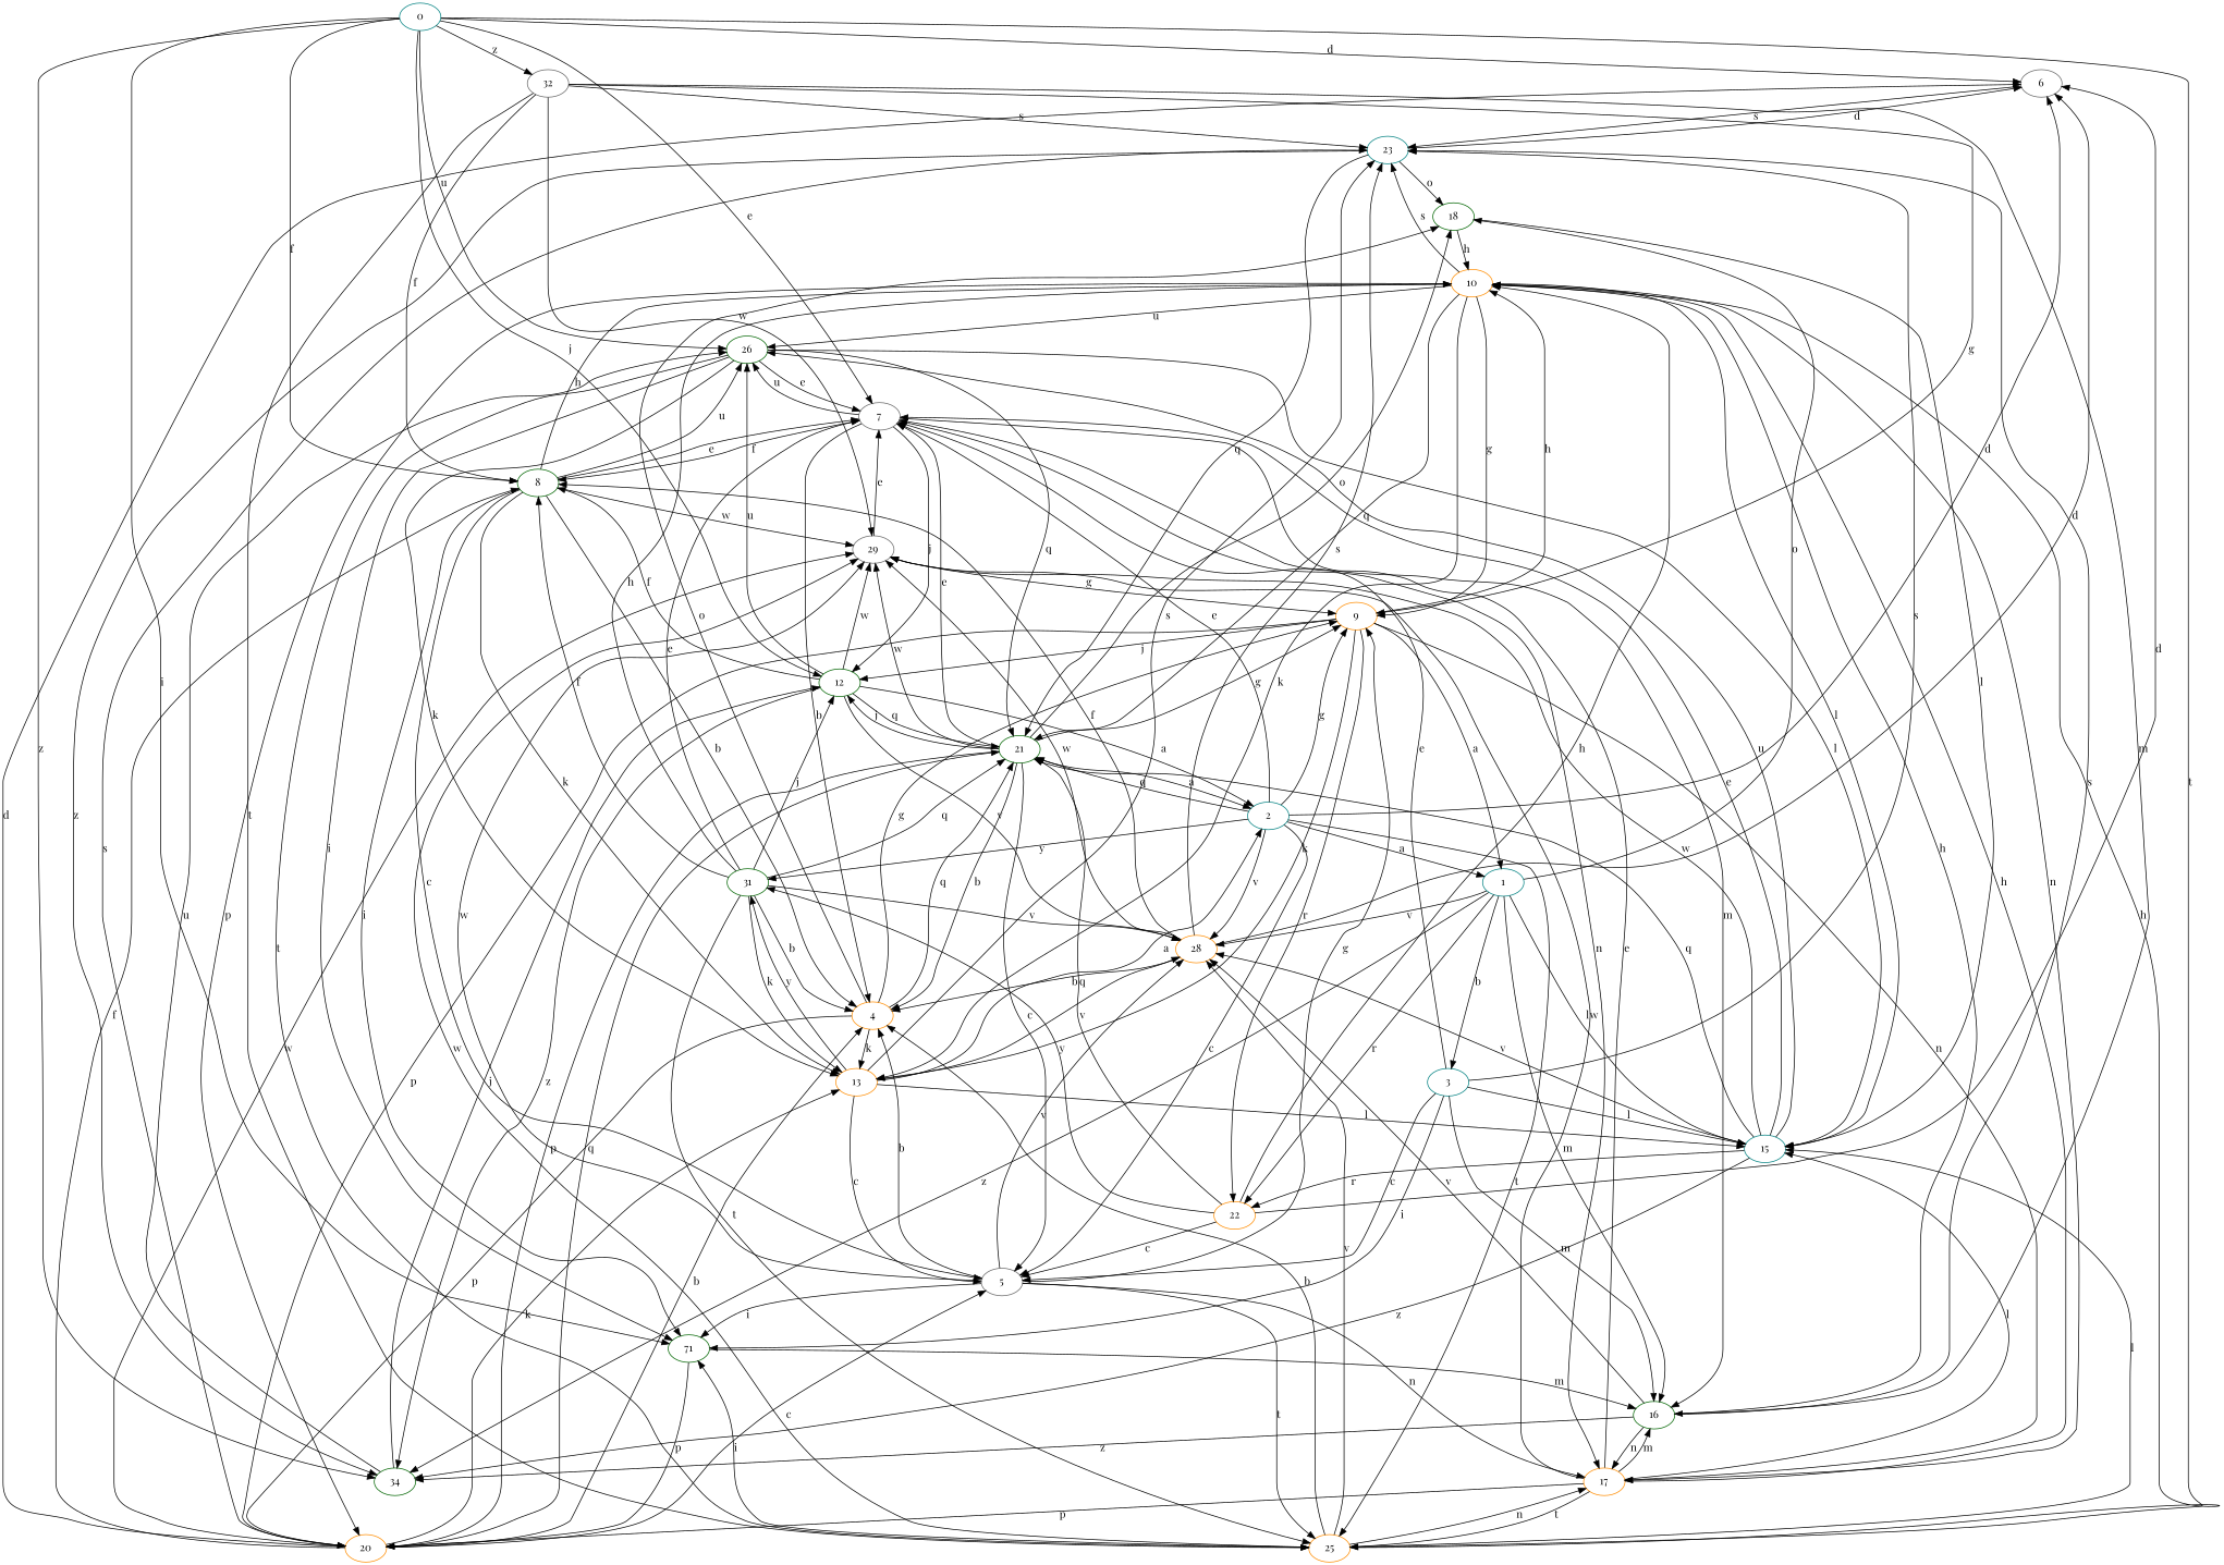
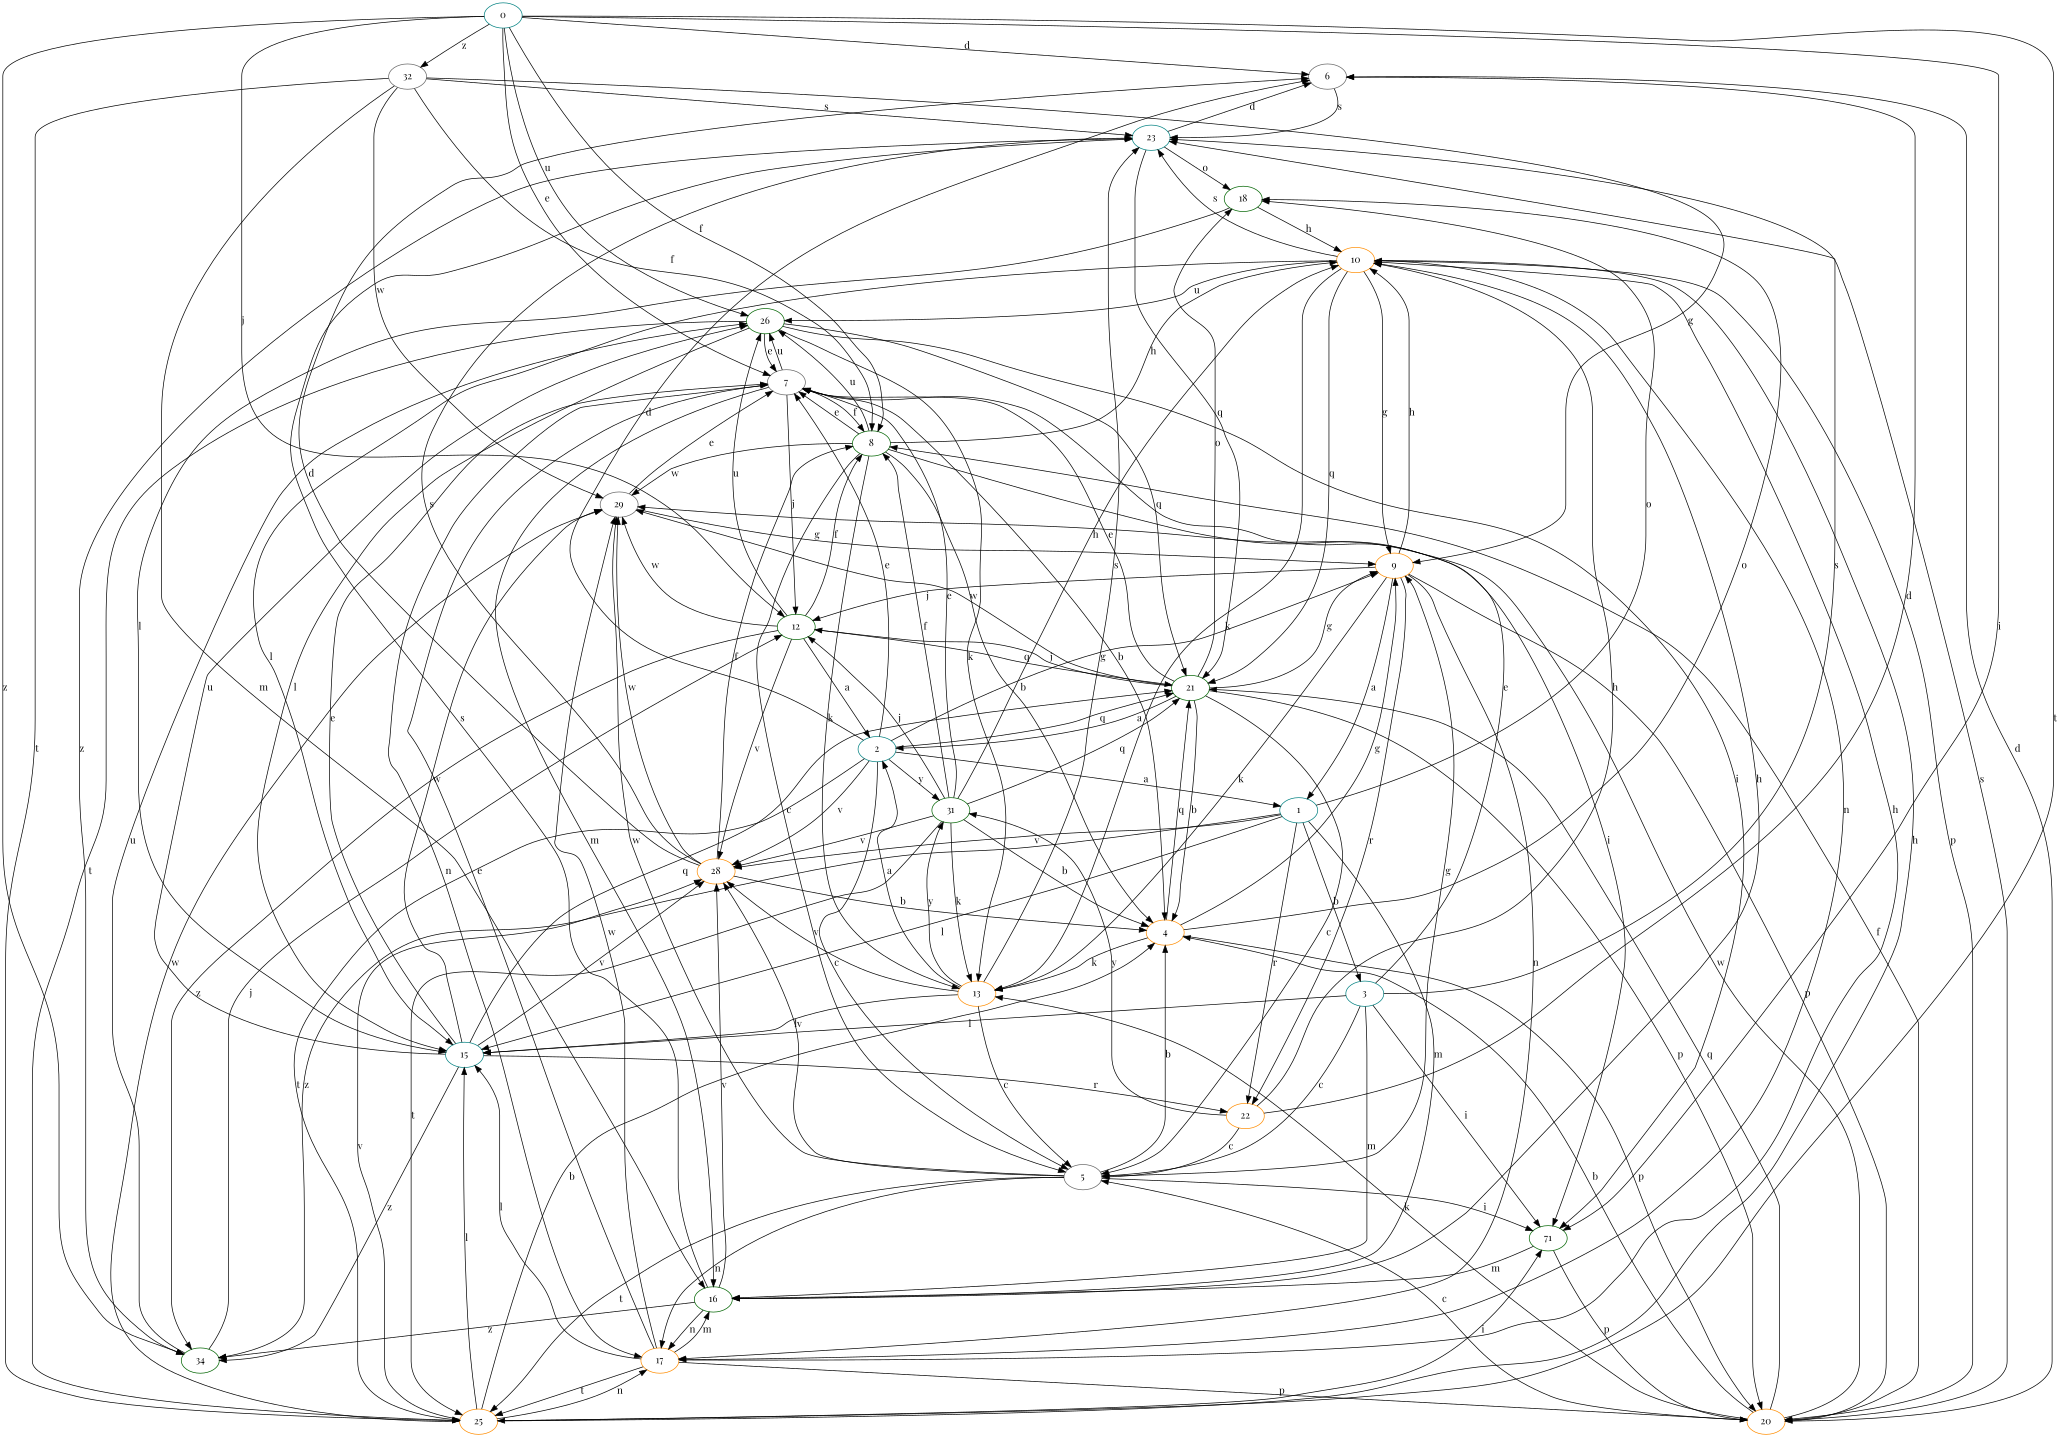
  strict digraph {
    fontname="Playfair Display"
    node [color=darkgreen fontname="Playfair Display"]
    edge [fontname="Playfair Display"]
    0 [color=teal]
    6 [color=gray40]
    7 [color=gray40]
    8
    n5 [label=71]
    12
    25 [color=darkorange]
    26
    32 [color=gray40]
    34
    23 [color=teal]
    16
    4 [color=darkorange]
    17 [color=darkorange]
    5 [color=gray40]
    13 [color=darkorange]
    29 [color=gray40]
    10 [color=darkorange]
    20 [color=darkorange]
    28 [color=darkorange]
    2 [color=teal]
    21
    15 [color=teal]
    9 [color=darkorange]
    1 [color=teal]
    3 [color=teal]
    18
    22 [color=darkorange]
    31
    0 -> 6 [label=d]
    0 -> 7 [label=e]
    0 -> 8 [label=f]
    0 -> n5 [label=i]
    0 -> 12 [label=j]
    0 -> 25 [label=t]
    0 -> 26 [label=u]
    0 -> 32 [label=z]
    0 -> 34 [label=z]
    6 -> 23 [label=s]
    7 -> 8 [label=f]
    7 -> 12 [label=j]
    7 -> 26 [label=u]
    7 -> 16 [label=m]
    7 -> 4 [label=b]
    7 -> 17 [label=n]
    8 -> 7 [label=e]
    8 -> n5 [label=i]
    8 -> 26 [label=u]
    8 -> 4 [label=b]
    8 -> 5 [label=c]
    8 -> 13 [label=k]
    8 -> 29 [label=w]
    8 -> 10 [label=h]
    n5 -> 16 [label=m]
    n5 -> 20 [label=p]
    12 -> 8 [label=f]
    12 -> 26 [label=u]
    12 -> 34 [label=z]
    12 -> 29 [label=w]
    12 -> 28 [label=v]
    12 -> 2 [label=a]
    12 -> 21 [label=q]
    25 -> n5 [label=i]
    25 -> 4 [label=b]
    25 -> 17 [label=n]
    25 -> 29 [label=w]
    25 -> 10 [label=h]
    25 -> 28 [label=v]
    25 -> 15 [label=l]
    26 -> 7 [label=e]
    26 -> n5 [label=i]
    26 -> 25 [label=t]
    26 -> 13 [label=k]
    26 -> 21 [label=q]
    26 -> 15 [label=l]
    32 -> 8 [label=f]
    32 -> 25 [label=t]
    32 -> 23 [label=s]
    32 -> 16 [label=m]
    32 -> 29 [label=w]
    32 -> 9 [label=g]
    34 -> 12 [label=j]
    34 -> 26 [label=u]
    23 -> 6 [label=d]
    23 -> 34 [label=z]
    23 -> 21 [label=q]
    23 -> 18 [label=o]
    16 -> 34 [label=z]
    16 -> 23 [label=s]
    16 -> 17 [label=n]
    16 -> 10 [label=h]
    16 -> 28 [label=v]
    4 -> 13 [label=k]
    4 -> 20 [label=p]
    4 -> 21 [label=q]
    4 -> 9 [label=g]
    4 -> 18 [label=o]
    17 -> 7 [label=e]
    17 -> 25 [label=t]
    17 -> 16 [label=m]
    17 -> 29 [label=w]
    17 -> 10 [label=h]
    17 -> 20 [label=p]
    17 -> 15 [label=l]
    5 -> n5 [label=i]
    5 -> 25 [label=t]
    5 -> 4 [label=b]
    5 -> 17 [label=n]
    5 -> 29 [label=w]
    5 -> 28 [label=v]
    5 -> 9 [label=g]
    13 -> 23 [label=s]
    13 -> 5 [label=c]
    13 -> 28 [label=v]
    13 -> 2 [label=a]
    13 -> 15 [label=l]
    13 -> 31 [label=y]
    29 -> 7 [label=e]
    29 -> 9 [label=g]
    10 -> 26 [label=u]
    10 -> 23 [label=s]
    10 -> 17 [label=n]
    10 -> 13 [label=k]
    10 -> 20 [label=p]
    10 -> 21 [label=q]
    10 -> 15 [label=l]
    10 -> 9 [label=g]
    20 -> 6 [label=d]
    20 -> 8 [label=f]
    20 -> 23 [label=s]
    20 -> 4 [label=b]
    20 -> 5 [label=c]
    20 -> 13 [label=k]
    20 -> 29 [label=w]
    20 -> 21 [label=q]
    28 -> 6 [label=d]
    28 -> 8 [label=f]
    28 -> 23 [label=s]
    28 -> 4 [label=b]
    28 -> 29 [label=w]
    2 -> 6 [label=d]
    2 -> 7 [label=e]
    2 -> 25 [label=t]
    2 -> 5 [label=c]
    2 -> 28 [label=v]
    2 -> 21 [label=q]
    2 -> 9 [label=g]
    2 -> 1 [label=a]
    2 -> 31 [label=y]
    21 -> 7 [label=e]
    21 -> 12 [label=j]
    21 -> 4 [label=b]
    21 -> 5 [label=c]
    21 -> 29 [label=w]
    21 -> 20 [label=p]
    21 -> 2 [label=a]
    21 -> 9 [label=g]
    21 -> 18 [label=o]
    15 -> 7 [label=e]
    15 -> 26 [label=u]
    15 -> 34 [label=z]
    15 -> 29 [label=w]
    15 -> 28 [label=v]
    15 -> 21 [label=q]
    15 -> 22 [label=r]
    9 -> 12 [label=j]
    9 -> 17 [label=n]
    9 -> 13 [label=k]
    9 -> 10 [label=h]
    9 -> 20 [label=p]
    9 -> 1 [label=a]
    9 -> 22 [label=r]
    1 -> 34 [label=z]
    1 -> 16 [label=m]
    1 -> 28 [label=v]
    1 -> 15 [label=l]
    1 -> 3 [label=b]
    1 -> 18 [label=o]
    1 -> 22 [label=r]
    3 -> 7 [label=e]
    3 -> n5 [label=i]
    3 -> 23 [label=s]
    3 -> 16 [label=m]
    3 -> 5 [label=c]
    3 -> 15 [label=l]
    18 -> 10 [label=h]
    18 -> 15 [label=l]
    22 -> 6 [label=d]
    22 -> 5 [label=c]
    22 -> 10 [label=h]
-   22 -> 21 [label=q]
    22 -> 31 [label=y]
    31 -> 7 [label=e]
    31 -> 8 [label=f]
    31 -> 12 [label=j]
    31 -> 25 [label=t]
    31 -> 4 [label=b]
    31 -> 13 [label=k]
    31 -> 10 [label=h]
    31 -> 28 [label=v]
    31 -> 21 [label=q]
  }
